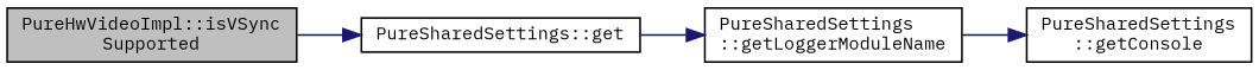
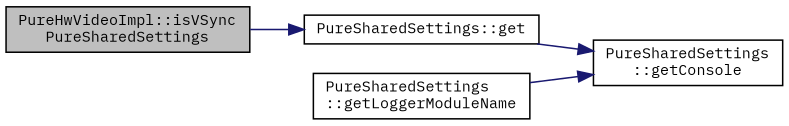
  digraph {
    fontname="IBM Plex Mono"
    rankdir=LR
    node [color=black fillcolor=white fontname="IBM Plex Mono" fontsize=10 shape=record style=filled]
    edge [color=midnightblue fontname="IBM Plex Mono" fontsize=10 labelfontname=Helvetica labelfontsize=10 style=solid]
-   n1 [fillcolor=grey75 fontcolor=black height=0.2 label="PureHwVideoImpl::isVSync\lSupported" width=0.4]
+   n1 [fillcolor=grey75 fontcolor=black height=0.2 label="PureHwVideoImpl::isVSync\lPureSharedSettings" width=0.4]
    n2 [height=0.2 label="PureSharedSettings::get" width=0.4]
    n3 [height=0.2 label="PureSharedSettings\l::getConsole" width=0.4]
    n4 [height=0.2 label="PureSharedSettings\l::getLoggerModuleName" width=0.4]
    n1 -> n2
-   n2 -> n4
+   n2 -> n3
    n4 -> n3
  }
